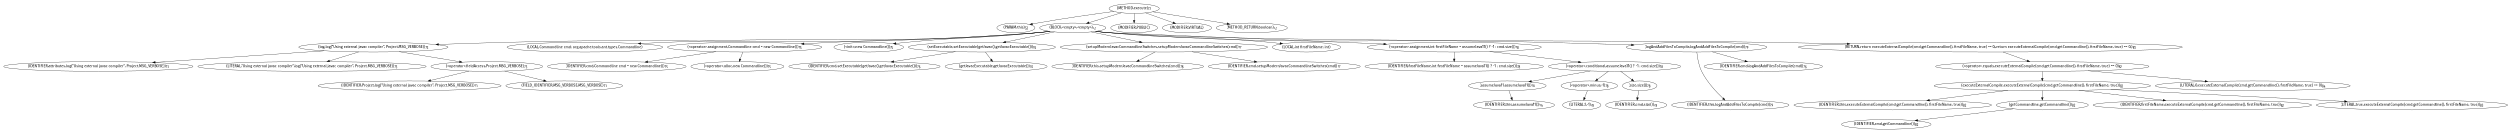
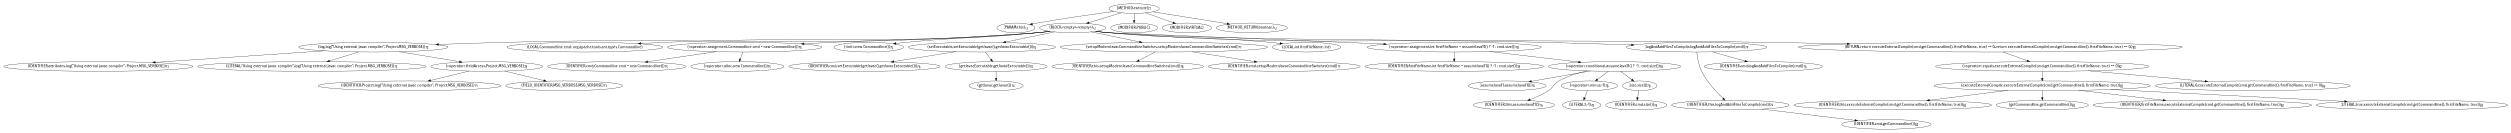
  digraph {
    fontname="Fira Sans"
    node [fontname="Fira Sans"]
    edge [fontname="Fira Sans"]
    n1 [label=<(METHOD,execute)<SUB>72</SUB>>]
-   n2 [label=<(PARAM,this)<SUB>52</SUB>>]
+   n2 [label=<(PARAM,this)<SUB>72</SUB>>]
    n3 [label=<(BLOCK,&lt;empty&gt;,&lt;empty&gt;)<SUB>72</SUB>>]
    n4 [label=<(MODIFIER,PUBLIC)>]
    n5 [label=<(MODIFIER,VIRTUAL)>]
    n6 [label=<(METHOD_RETURN,boolean)<SUB>72</SUB>>]
    n7 [label=<(log,log(&quot;Using external javac compiler&quot;, Project.MSG_VERBOSE))<SUB>73</SUB>>]
    n8 [label=<(LOCAL,Commandline cmd: org.apache.tools.ant.types.Commandline)>]
    n9 [label=<(&lt;operator&gt;.assignment,Commandline cmd = new Commandline())<SUB>75</SUB>>]
    n10 [label=<(&lt;init&gt;,new Commandline())<SUB>75</SUB>>]
    n11 [label=<(setExecutable,setExecutable(getJavac().getJavacExecutable()))<SUB>76</SUB>>]
    n12 [label=<(setupModernJavacCommandlineSwitches,setupModernJavacCommandlineSwitches(cmd))<SUB>77</SUB>>]
    n13 [label=<(LOCAL,int firstFileName: int)>]
    n14 [label=<(&lt;operator&gt;.assignment,int firstFileName = assumeJava11() ? -1 : cmd.size())<SUB>78</SUB>>]
    n15 [label=<(logAndAddFilesToCompile,logAndAddFilesToCompile(cmd))<SUB>79</SUB>>]
    n16 [label=<(RETURN,return executeExternalCompile(cmd.getCommandline(), firstFileName, true) == 0;,return executeExternalCompile(cmd.getCommandline(), firstFileName, true) == 0;)<SUB>81</SUB>>]
    n17 [label=<(IDENTIFIER,attributes,log(&quot;Using external javac compiler&quot;, Project.MSG_VERBOSE))<SUB>73</SUB>>]
    n18 [label=<(LITERAL,&quot;Using external javac compiler&quot;,log(&quot;Using external javac compiler&quot;, Project.MSG_VERBOSE))<SUB>73</SUB>>]
-   n19 [label=<(&lt;operator&gt;.fieldAccess,Project.MSG_VERBOSE)<SUB>73</SUB>>]
+   n19 [label=<(&lt;operator&gt;.fieldAccess,Project.MSG_VERBOSE)<SUB>78</SUB>>]
    n20 [label=<(IDENTIFIER,cmd,Commandline cmd = new Commandline())<SUB>75</SUB>>]
    n21 [label=<(&lt;operator&gt;.alloc,new Commandline())<SUB>75</SUB>>]
    n22 [label=<(IDENTIFIER,cmd,setExecutable(getJavac().getJavacExecutable()))<SUB>76</SUB>>]
    n23 [label=<(getJavacExecutable,getJavacExecutable())<SUB>76</SUB>>]
    n24 [label=<(IDENTIFIER,this,setupModernJavacCommandlineSwitches(cmd))<SUB>78</SUB>>]
    n25 [label=<(IDENTIFIER,cmd,setupModernJavacCommandlineSwitches(cmd))<SUB>77</SUB>>]
    n26 [label=<(IDENTIFIER,firstFileName,int firstFileName = assumeJava11() ? -1 : cmd.size())<SUB>78</SUB>>]
    n27 [label=<(&lt;operator&gt;.conditional,assumeJava11() ? -1 : cmd.size())<SUB>78</SUB>>]
    n28 [label=<(IDENTIFIER,this,logAndAddFilesToCompile(cmd))<SUB>79</SUB>>]
    n29 [label=<(IDENTIFIER,cmd,logAndAddFilesToCompile(cmd))<SUB>76</SUB>>]
    n30 [label=<(&lt;operator&gt;.equals,executeExternalCompile(cmd.getCommandline(), firstFileName, true) == 0)<SUB>82</SUB>>]
    n31 [label=<(IDENTIFIER,Project,log(&quot;Using external javac compiler&quot;, Project.MSG_VERBOSE))<SUB>73</SUB>>]
    n32 [label=<(FIELD_IDENTIFIER,MSG_VERBOSE,MSG_VERBOSE)<SUB>73</SUB>>]
+   n33 [label=<(getJavac,getJavac())<SUB>76</SUB>>]
    n34 [label=<(assumeJava11,assumeJava11())<SUB>78</SUB>>]
    n35 [label=<(&lt;operator&gt;.minus,-1)<SUB>78</SUB>>]
    n36 [label=<(size,size())<SUB>78</SUB>>]
    n37 [label=<(IDENTIFIER,this,assumeJava11())<SUB>76</SUB>>]
    n38 [label=<(LITERAL,1,-1)<SUB>78</SUB>>]
    n39 [label=<(IDENTIFIER,cmd,size())<SUB>78</SUB>>]
    n40 [label=<(executeExternalCompile,executeExternalCompile(cmd.getCommandline(), firstFileName, true))<SUB>82</SUB>>]
    n41 [label=<(LITERAL,0,executeExternalCompile(cmd.getCommandline(), firstFileName, true) == 0)<SUB>84</SUB>>]
    n42 [label=<(IDENTIFIER,this,executeExternalCompile(cmd.getCommandline(), firstFileName, true))<SUB>82</SUB>>]
    n43 [label=<(getCommandline,getCommandline())<SUB>82</SUB>>]
    n44 [label=<(IDENTIFIER,firstFileName,executeExternalCompile(cmd.getCommandline(), firstFileName, true))<SUB>82</SUB>>]
    n45 [label=<(LITERAL,true,executeExternalCompile(cmd.getCommandline(), firstFileName, true))<SUB>83</SUB>>]
    n46 [label=<(IDENTIFIER,cmd,getCommandline())<SUB>82</SUB>>]
    n1 -> n2
    n1 -> n3
    n1 -> n4
    n1 -> n5
    n1 -> n6
    n3 -> n7
    n3 -> n8
    n3 -> n9
    n3 -> n10
    n3 -> n11
    n3 -> n12
    n3 -> n13
    n3 -> n14
    n3 -> n15
    n3 -> n16
    n7 -> n17
    n7 -> n18
    n7 -> n19
    n9 -> n20
    n9 -> n21
    n11 -> n22
    n11 -> n23
    n12 -> n24
    n12 -> n25
    n14 -> n26
    n14 -> n27
    n15 -> n28
    n15 -> n29
    n16 -> n30
    n19 -> n31
    n19 -> n32
+   n23 -> n33
    n27 -> n34
    n27 -> n35
    n27 -> n36
    n30 -> n40
    n30 -> n41
-   n34 -> n37
+   n27 -> n37
    n35 -> n38
    n36 -> n39
    n40 -> n42
    n40 -> n43
    n40 -> n44
    n40 -> n45
-   n43 -> n46
+   n28 -> n46
  }
